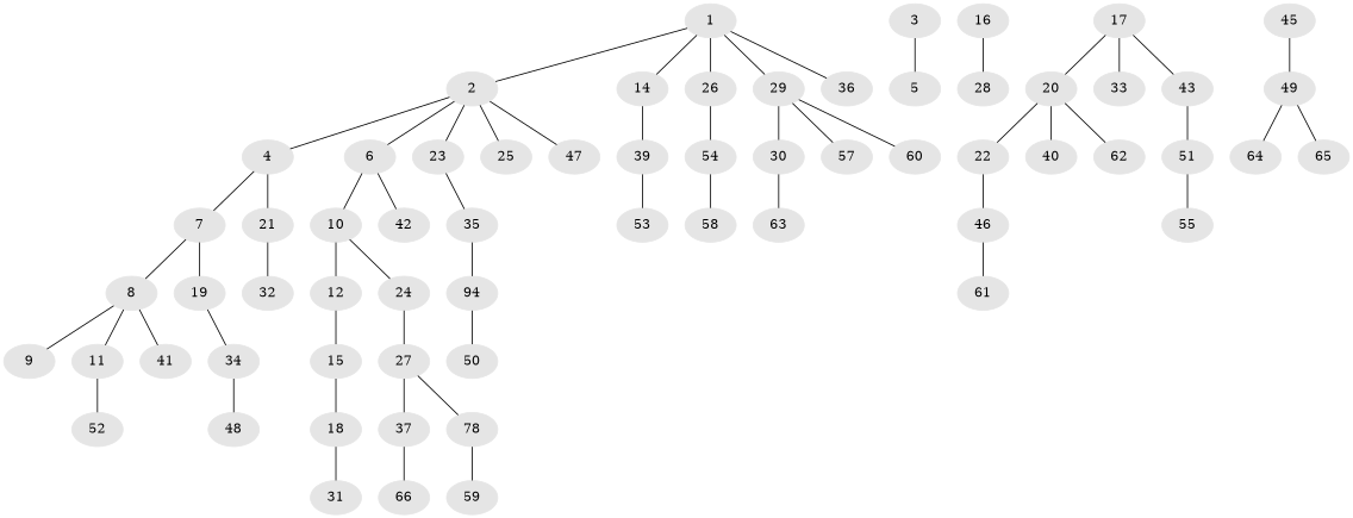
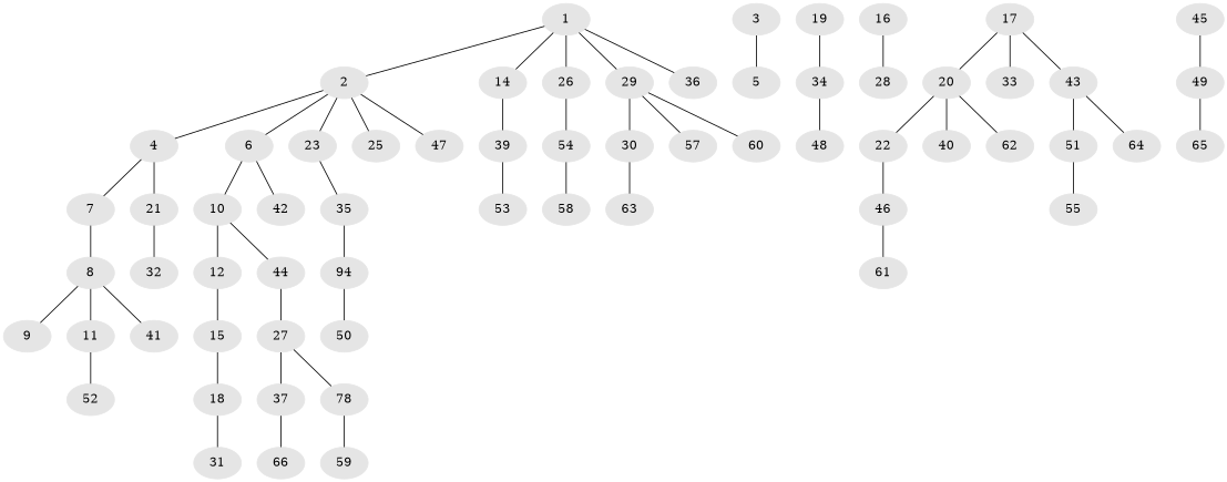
  graph {
    node [color=gray90 style=filled]
    1
    2
    14
    26
    29
    36
    4
    6
    23
    25
    47
    3
    5
    39
    54
    30
    57
    60
    7
    21
    10
    42
    35
    8
    19
    32
    12
-   24
+   24 [label=44]
    9
    11
    41
    34
    52
    16
    28
    15
    27
    18
    17
    20
    33
    43
    45
    49
    53
    31
    22
    40
    62
    51
    48
    46
    61
    n54 [label=94]
    37
    n56 [label=78]
    58
    66
    59
    63
    50
    55
    64
    65
    1 -- 2
    1 -- 14
    1 -- 26
    1 -- 29
    1 -- 36
    2 -- 4
    2 -- 6
    2 -- 23
    2 -- 25
    2 -- 47
    14 -- 39
    26 -- 54
    29 -- 30
    29 -- 57
    29 -- 60
    4 -- 7
    4 -- 21
    6 -- 10
    6 -- 42
    23 -- 35
    3 -- 5
    39 -- 53
    54 -- 58
    30 -- 63
    7 -- 8
-   7 -- 19
    21 -- 32
    10 -- 12
    10 -- 24
    35 -- n54
    8 -- 9
    8 -- 11
    8 -- 41
    19 -- 34
    12 -- 15
    24 -- 27
    11 -- 52
    34 -- 48
    16 -- 28
    15 -- 18
    27 -- 37
    27 -- n56
    18 -- 31
    17 -- 20
    17 -- 33
    17 -- 43
    20 -- 22
    20 -- 40
    20 -- 62
    43 -- 51
    45 -- 49
-   49 -- 64
+   43 -- 64
    49 -- 65
    22 -- 46
    51 -- 55
    46 -- 61
    n54 -- 50
    37 -- 66
    n56 -- 59
  }
